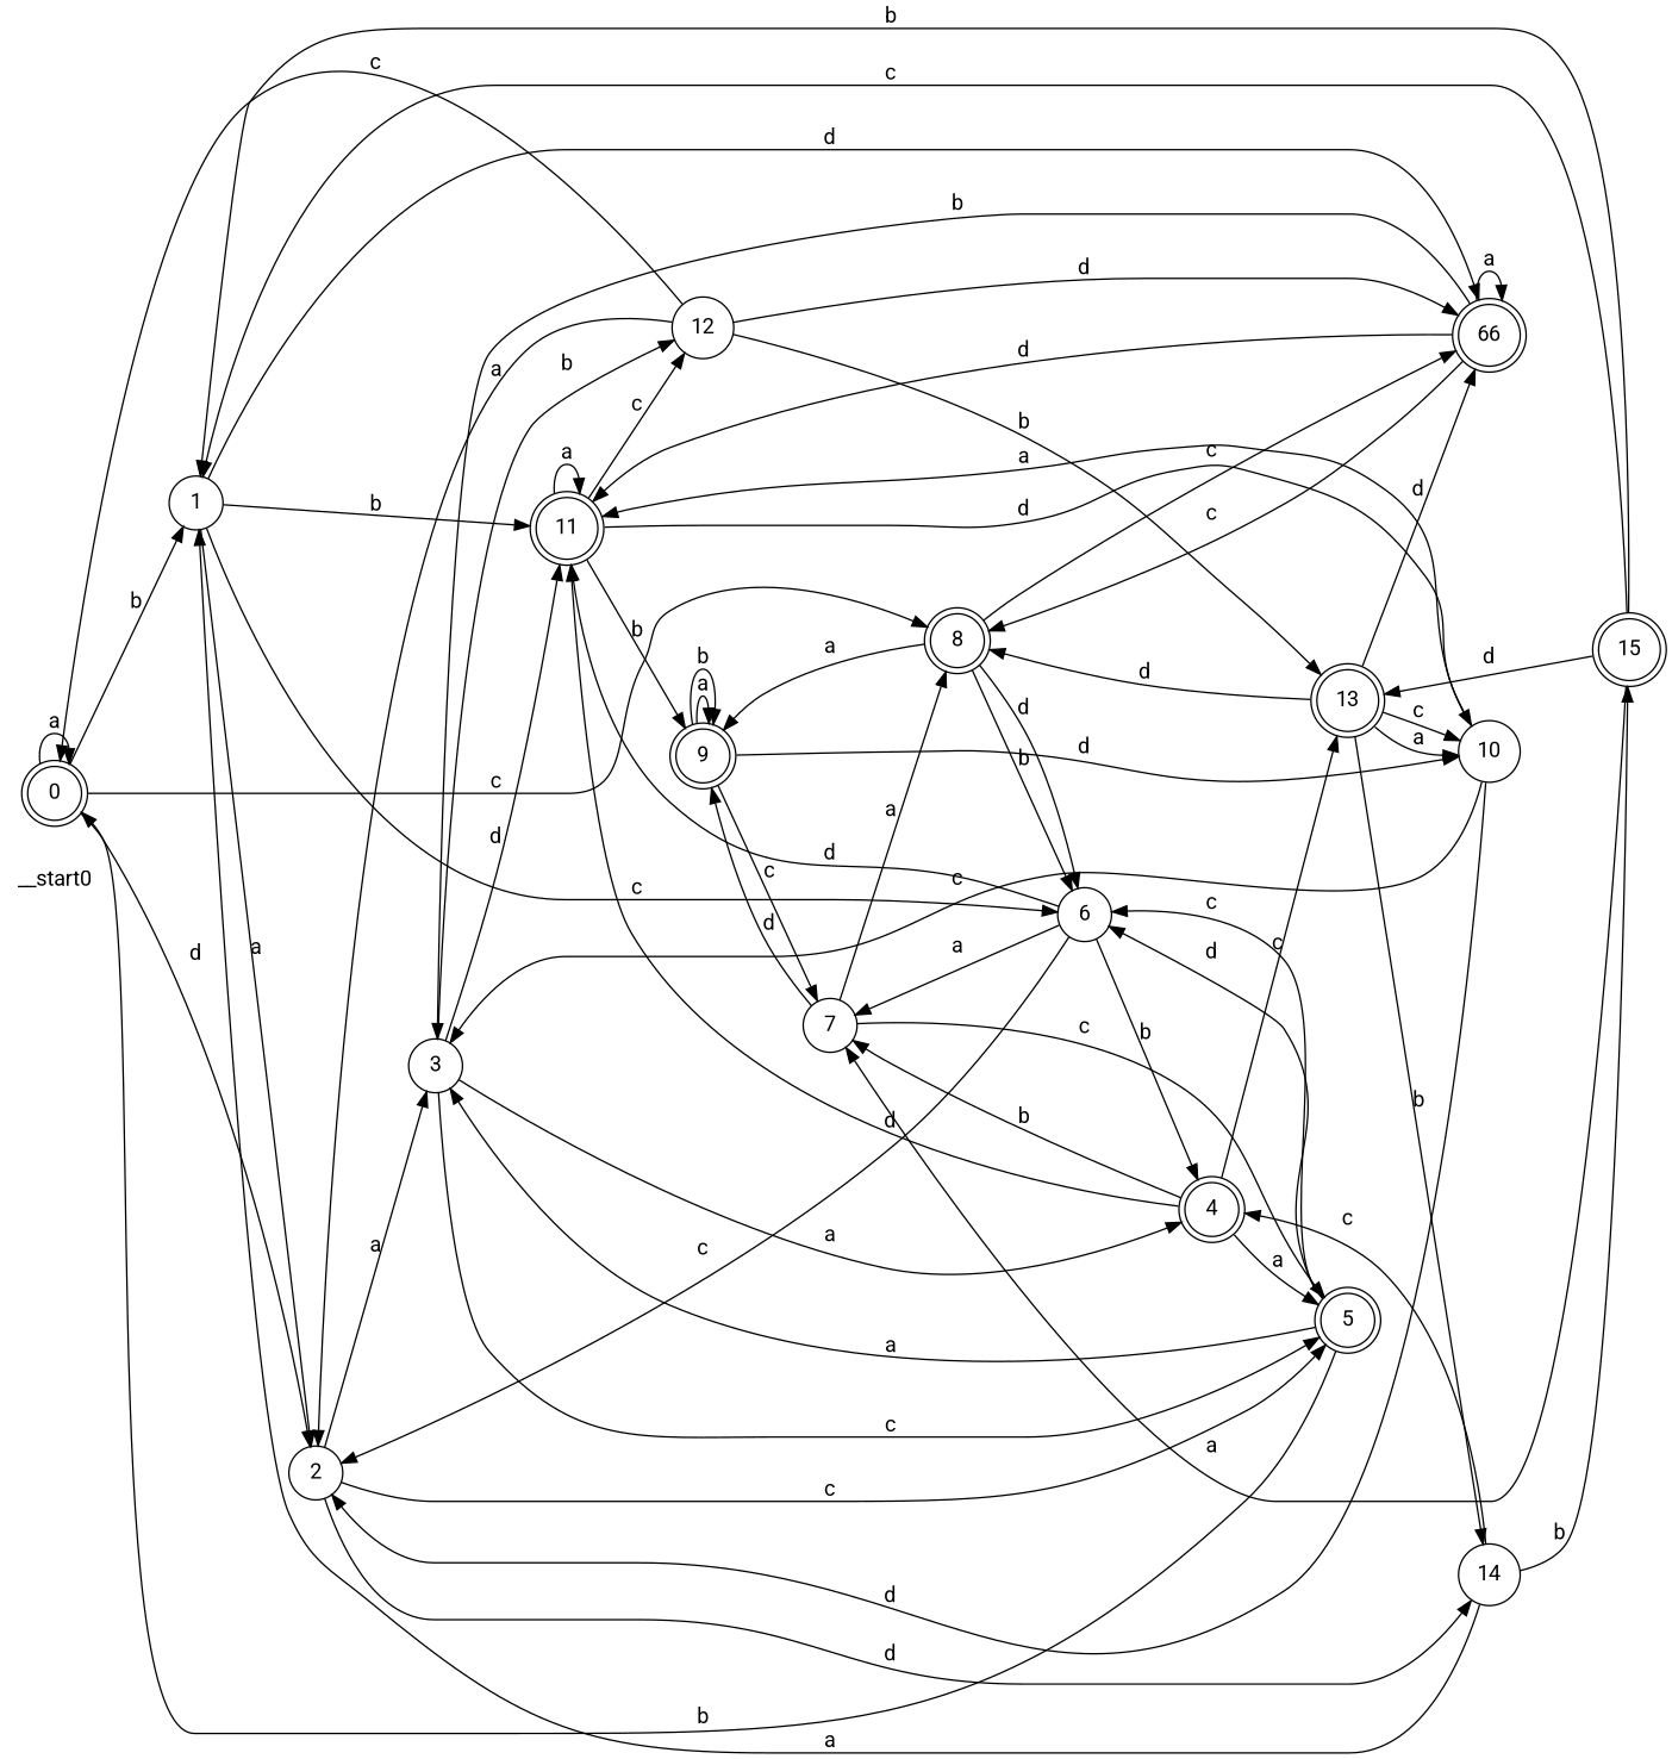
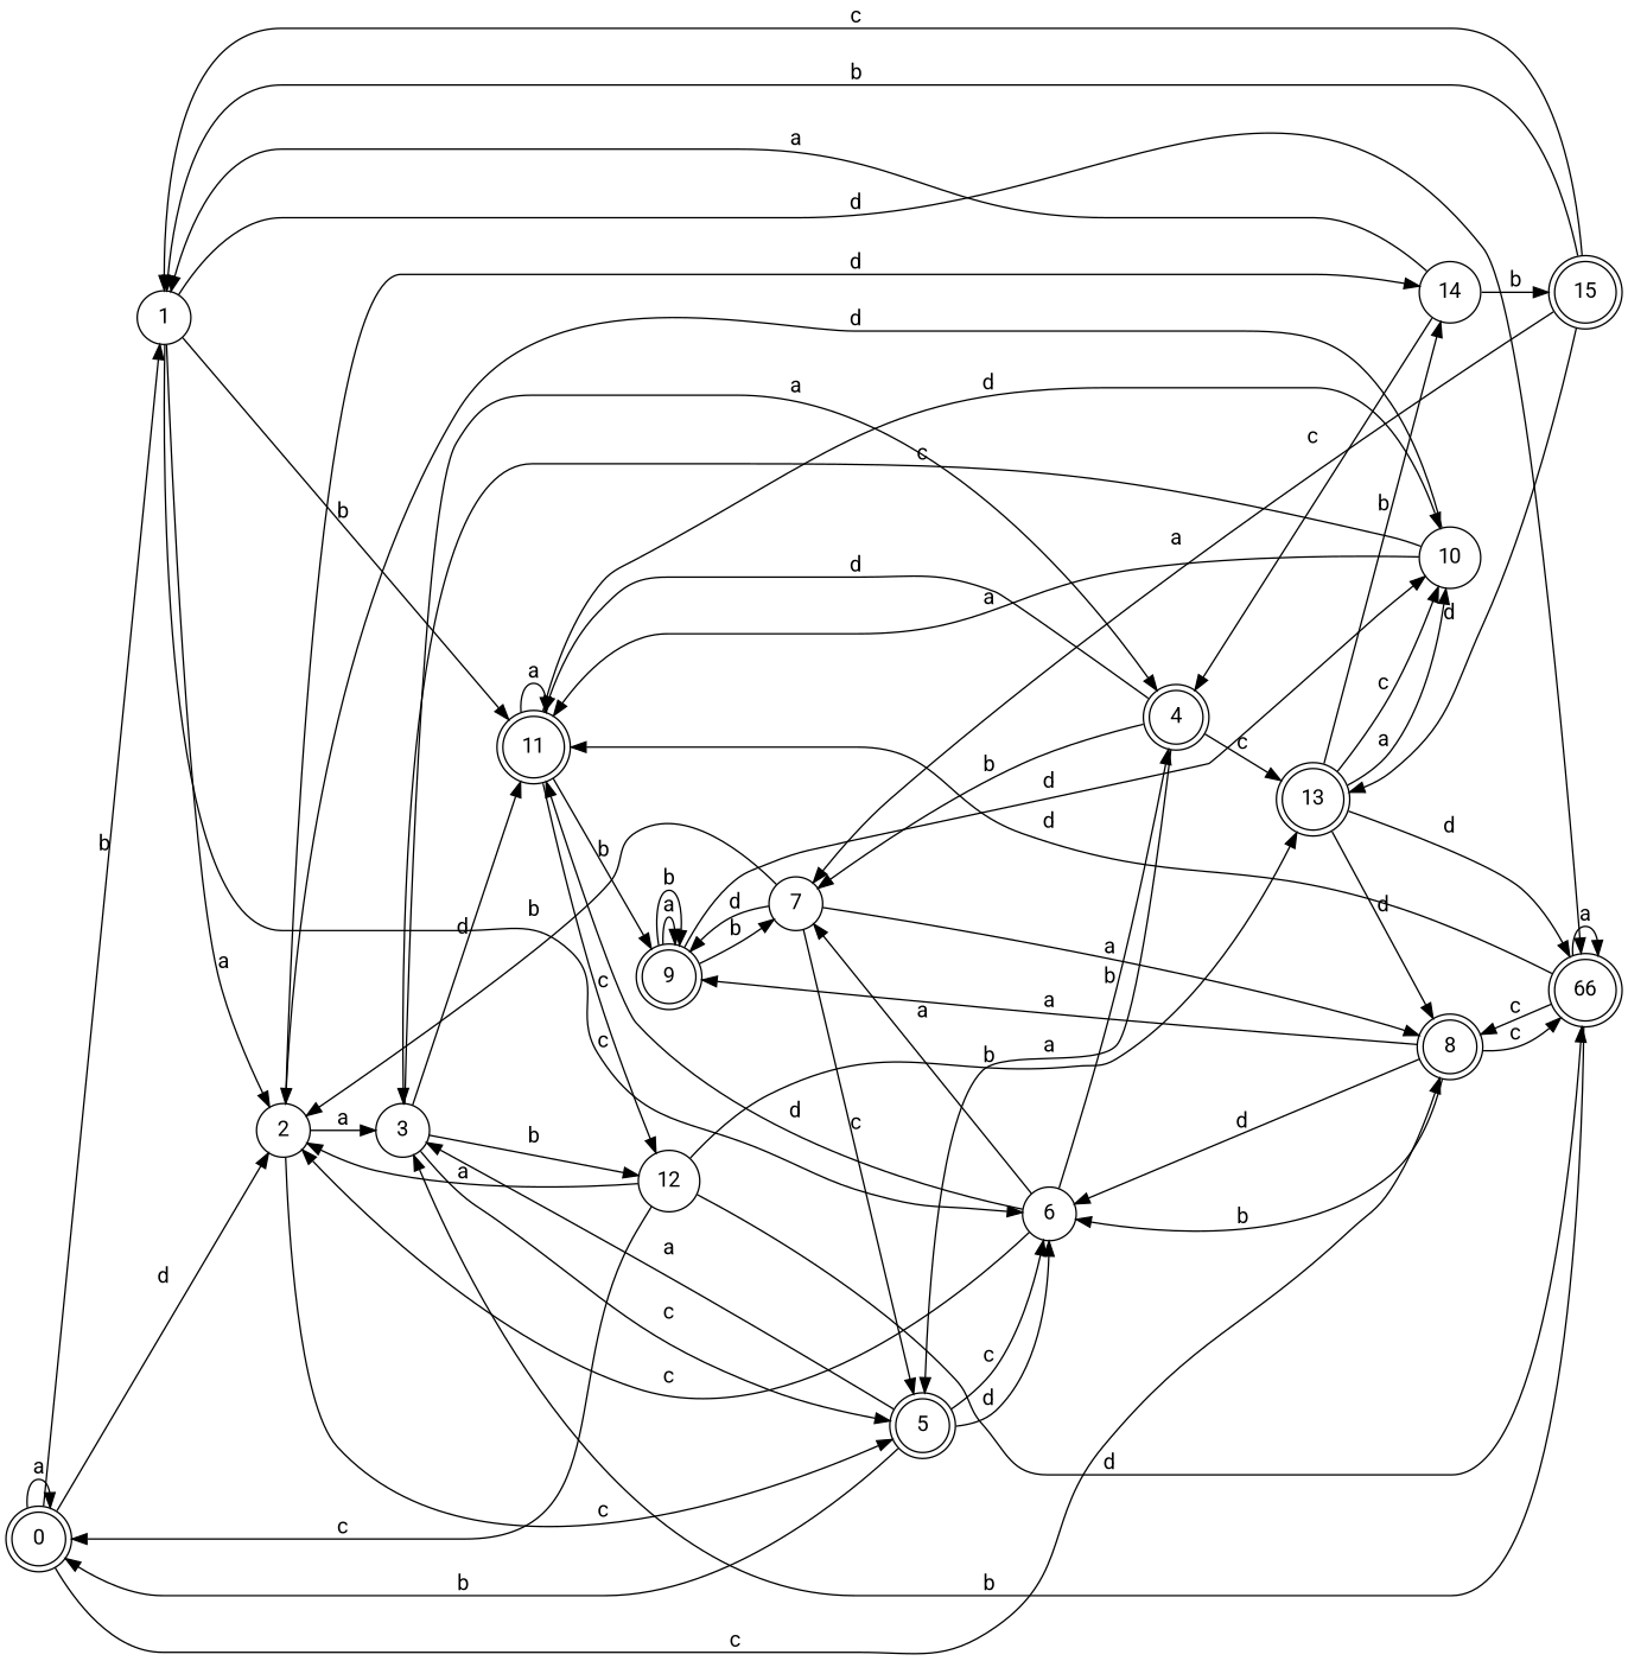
  digraph {
    fontname=Roboto
    rankdir=LR
    node [fontname=Roboto shape=doublecircle color=black fillcolor=white style="rounded,filled"]
    edge [fontname=Roboto]
-   __start0 [shape=none color="" fillcolor="" style=""]
    n2 [label=0]
    n3 [label=1 shape=circle style=filled]
    n4 [label=2 shape=circle style=filled]
    n5 [label=8]
    n6 [label=6 shape=circle style=filled]
    n7 [label=11]
    n8 [label=66]
    n9 [label=3 shape=circle style=filled]
    n10 [label=5]
    n11 [label=14 shape=circle style=filled]
    n12 [label=9]
    n13 [label=4]
    n14 [label=7 shape=circle style=filled]
    n15 [label=12 shape=circle style=filled]
    n16 [label=10 shape=circle style=filled]
    n17 [label=15]
    n18 [label=13]
    n2 -> n2 [label=a]
    n2 -> n3 [label=b]
    n2 -> n4 [label=d]
    n2 -> n5 [label=c]
    n3 -> n4 [label=a]
    n3 -> n6 [label=c]
    n3 -> n7 [label=b]
    n3 -> n8 [label=d]
    n4 -> n9 [label=a]
    n4 -> n10 [label=c]
    n4 -> n11 [label=d]
    n5 -> n6 [label=b]
    n5 -> n6 [label=d]
    n5 -> n8 [label=c]
    n5 -> n12 [label=a]
    n6 -> n4 [label=c]
    n6 -> n7 [label=d]
    n6 -> n13 [label=b]
    n6 -> n14 [label=a]
    n7 -> n7 [label=a]
    n7 -> n12 [label=b]
    n7 -> n15 [label=c]
    n7 -> n16 [label=d]
    n8 -> n5 [label=c]
    n8 -> n7 [label=d]
    n8 -> n8 [label=a]
    n8 -> n9 [label=b]
    n9 -> n7 [label=d]
    n9 -> n10 [label=c]
    n9 -> n13 [label=a]
    n9 -> n15 [label=b]
    n10 -> n2 [label=b]
    n10 -> n6 [label=c]
    n10 -> n6 [label=d]
    n10 -> n9 [label=a]
    n11 -> n3 [label=a]
    n11 -> n13 [label=c]
    n11 -> n17 [label=b]
    n12 -> n12 [label=a]
    n12 -> n12 [label=b]
-   n12 -> n14 [label=c]
+   n12 -> n14 [label=b]
    n12 -> n16 [label=d]
    n13 -> n7 [label=d]
    n13 -> n10 [label=a]
    n13 -> n14 [label=b]
    n13 -> n18 [label=c]
+   n14 -> n4 [label=b]
    n14 -> n5 [label=a]
    n14 -> n10 [label=c]
    n14 -> n12 [label=d]
    n15 -> n2 [label=c]
    n15 -> n4 [label=a]
    n15 -> n8 [label=d]
    n15 -> n18 [label=b]
    n16 -> n4 [label=d]
    n16 -> n7 [label=a]
    n16 -> n9 [label=c]
    n17 -> n3 [label=b]
    n17 -> n3 [label=c]
    n17 -> n14 [label=a]
    n17 -> n18 [label=d]
    n18 -> n5 [label=d]
    n18 -> n8 [label=d]
    n18 -> n11 [label=b]
    n18 -> n16 [label=a]
    n18 -> n16 [label=c]
  }
